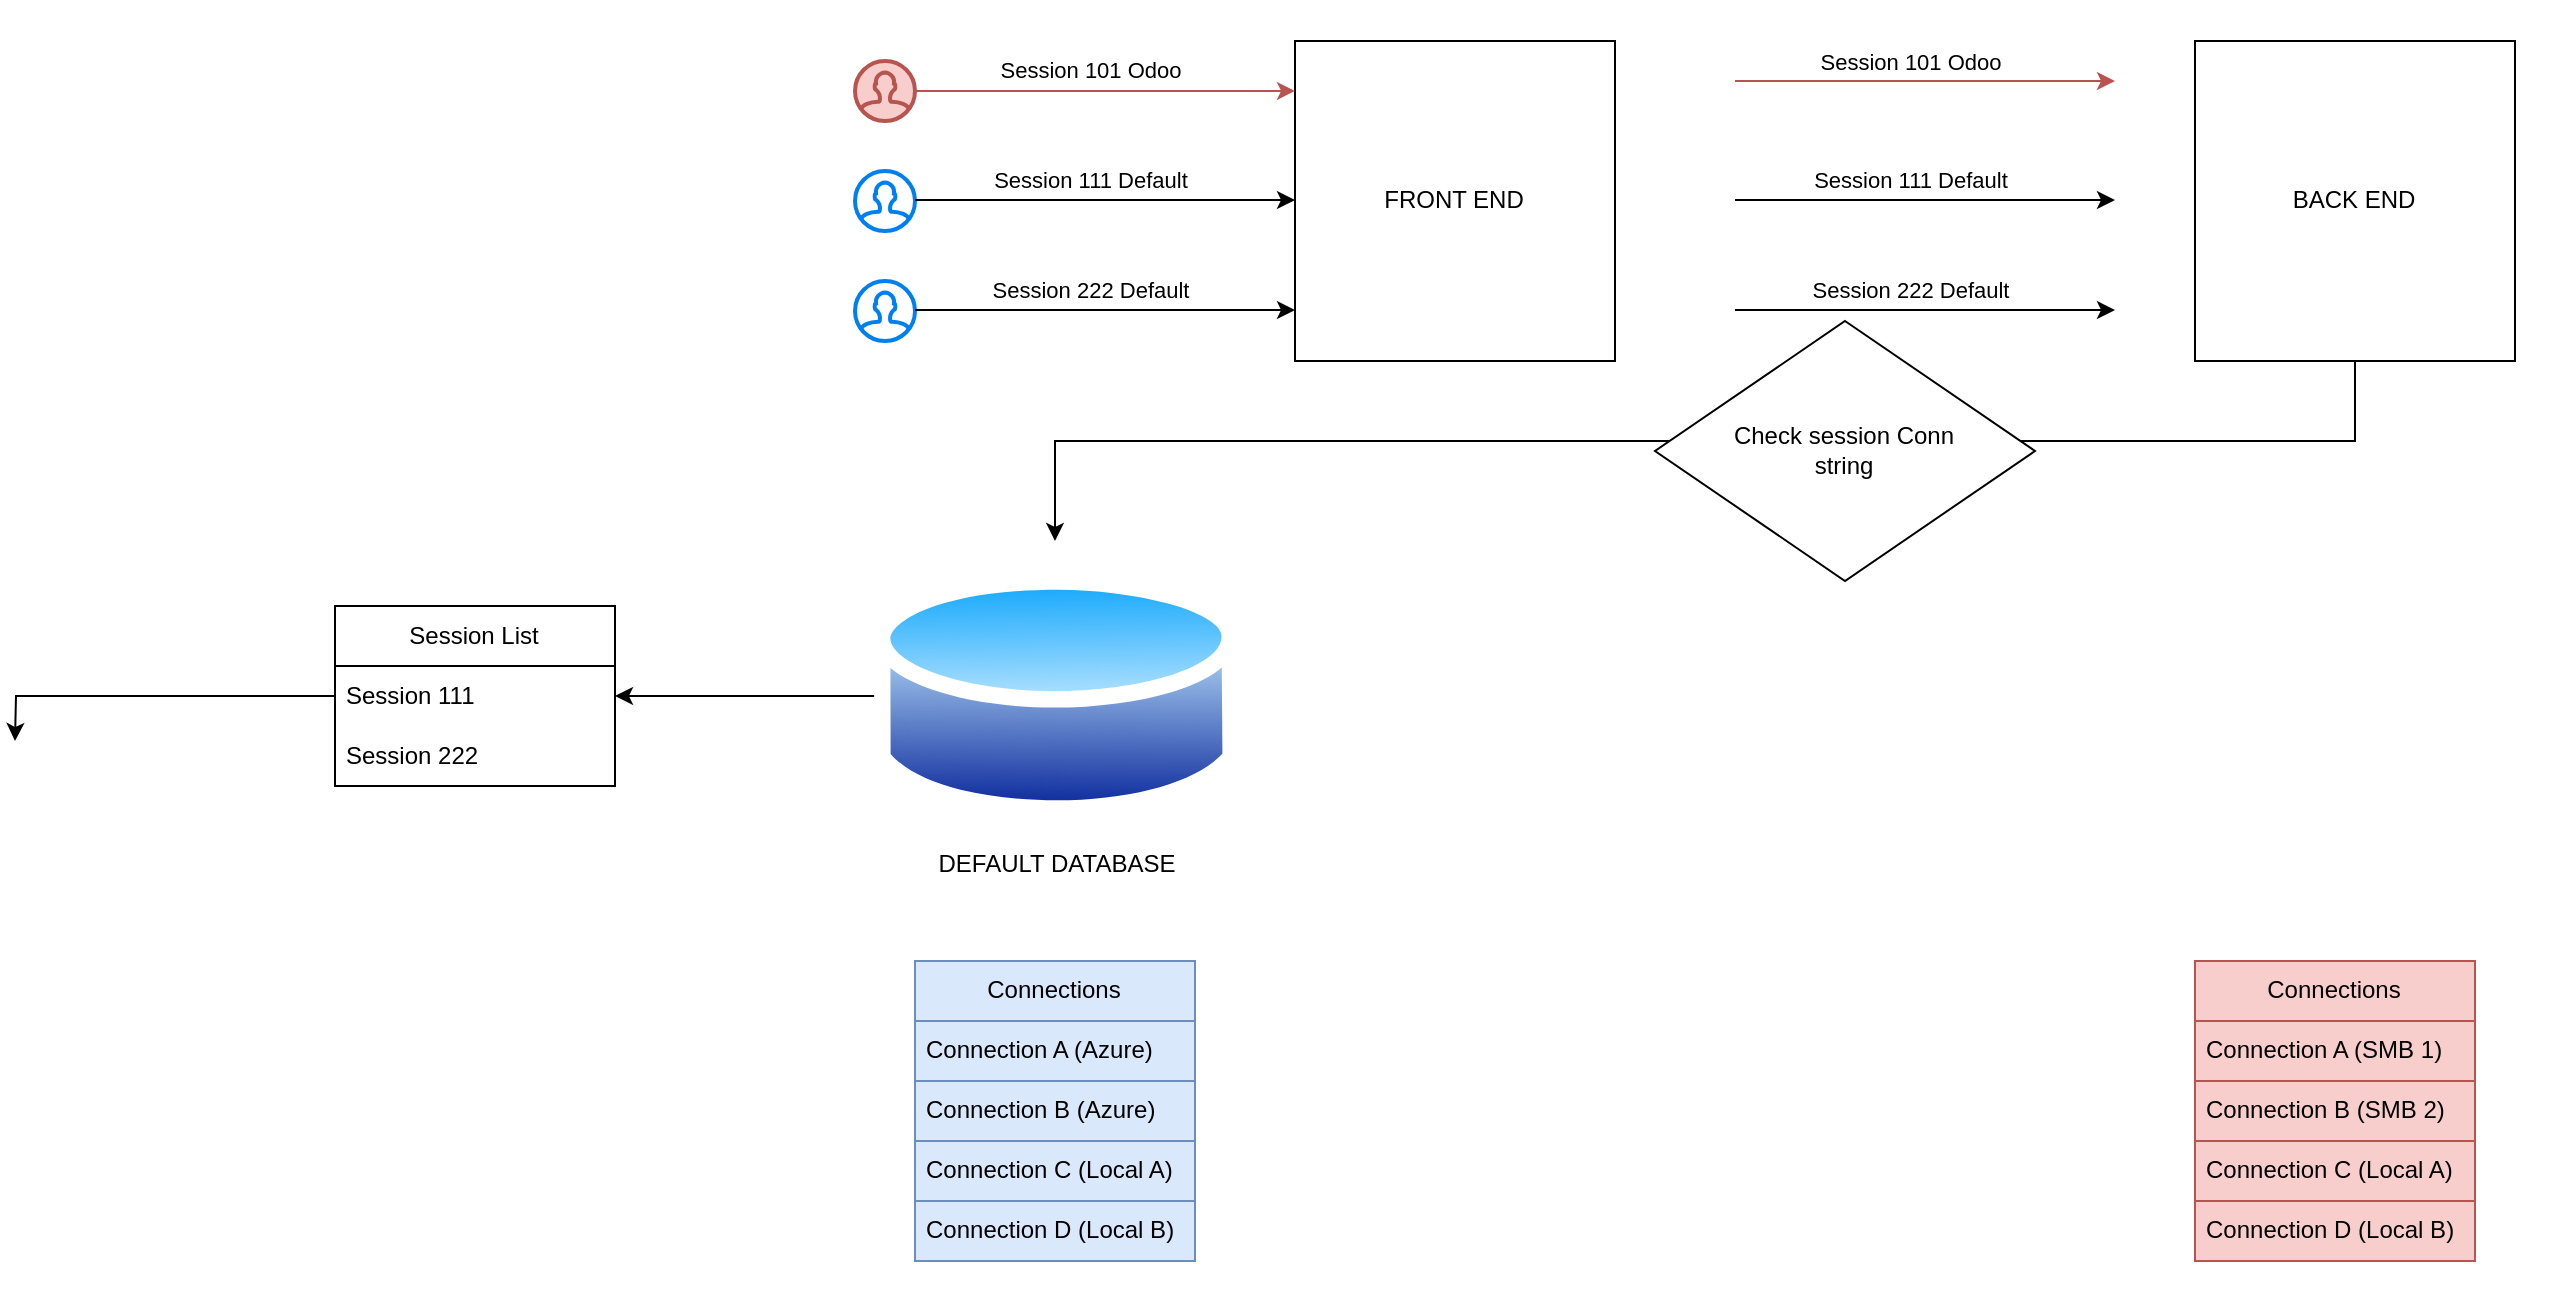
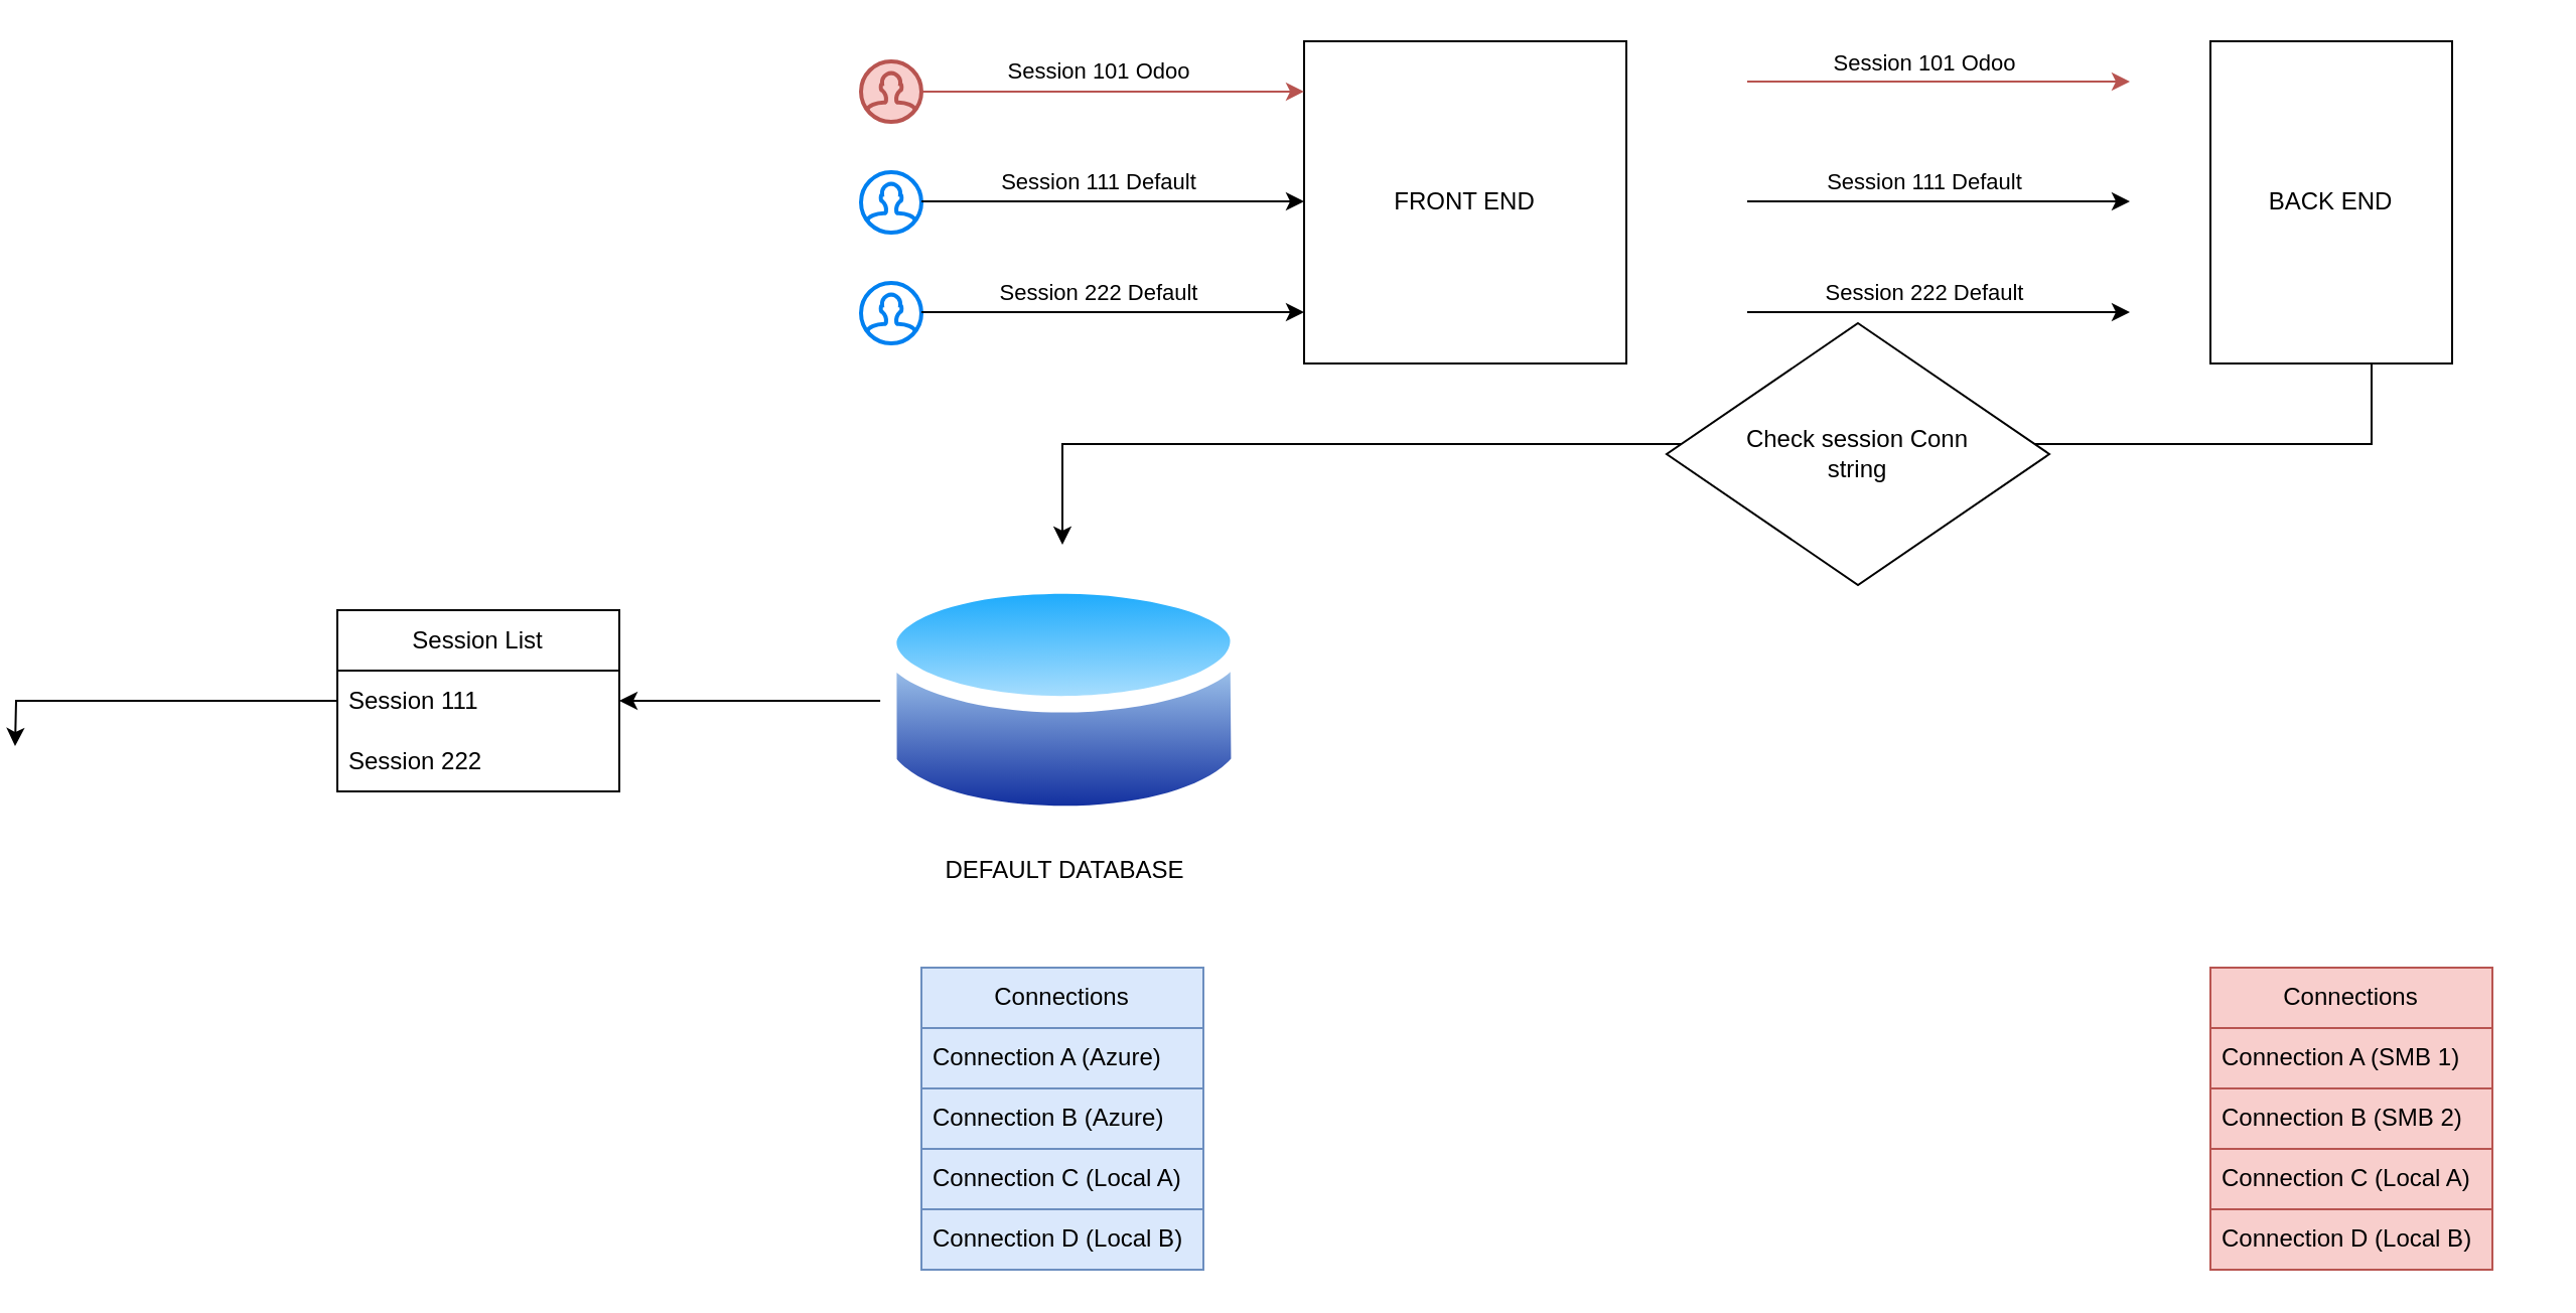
  <mxCell id="0" />
  <mxCell id="1" parent="0" />
  <mxCell id="2" value="FRONT END" style="whiteSpace=wrap;html=1;aspect=fixed;" vertex="1" parent="1"><mxGeometry x="500" y="20" width="160" height="160" as="geometry" /></mxCell>
  <mxCell id="3" value="" style="edgeStyle=orthogonalEdgeStyle;rounded=0;orthogonalLoop=1;jettySize=auto;html=1;entryX=0;entryY=0.156;entryDx=0;entryDy=0;entryPerimeter=0;fillColor=#f8cecc;strokeColor=#b85450;" edge="1" parent="1" source="5" target="2"><mxGeometry relative="1" as="geometry"><mxPoint x="365" y="45" as="targetPoint" /></mxGeometry></mxCell>
  <mxCell id="4" value="Session 101 Odoo" style="edgeLabel;html=1;align=center;verticalAlign=middle;resizable=0;points=[];" vertex="1" connectable="0" parent="3"><mxGeometry x="-0.084" y="10" relative="1" as="geometry"><mxPoint as="offset" /></mxGeometry></mxCell>
  <mxCell id="5" value="" style="html=1;verticalLabelPosition=bottom;align=center;labelBackgroundColor=#ffffff;verticalAlign=top;strokeWidth=2;strokeColor=#b85450;shadow=0;dashed=0;shape=mxgraph.ios7.icons.user;fillColor=#f8cecc;" vertex="1" parent="1"><mxGeometry x="280" y="30" width="30" height="30" as="geometry" /></mxCell>
  <mxCell id="6" value="" style="html=1;verticalLabelPosition=bottom;align=center;labelBackgroundColor=#ffffff;verticalAlign=top;strokeWidth=2;strokeColor=#0080F0;shadow=0;dashed=0;shape=mxgraph.ios7.icons.user;" vertex="1" parent="1"><mxGeometry x="280" y="85" width="30" height="30" as="geometry" /></mxCell>
  <mxCell id="7" value="" style="html=1;verticalLabelPosition=bottom;align=center;labelBackgroundColor=#ffffff;verticalAlign=top;strokeWidth=2;strokeColor=#0080F0;shadow=0;dashed=0;shape=mxgraph.ios7.icons.user;" vertex="1" parent="1"><mxGeometry x="280" y="140" width="30" height="30" as="geometry" /></mxCell>
  <mxCell id="8" value="" style="edgeStyle=orthogonalEdgeStyle;rounded=0;orthogonalLoop=1;jettySize=auto;html=1;entryX=0;entryY=0.156;entryDx=0;entryDy=0;entryPerimeter=0;" edge="1" parent="1"><mxGeometry relative="1" as="geometry"><mxPoint x="310" y="99.5" as="sourcePoint" /><mxPoint x="500" y="99.5" as="targetPoint" /></mxGeometry></mxCell>
  <mxCell id="9" value="Session 111 Default" style="edgeLabel;html=1;align=center;verticalAlign=middle;resizable=0;points=[];" vertex="1" connectable="0" parent="8"><mxGeometry x="-0.084" y="10" relative="1" as="geometry"><mxPoint as="offset" /></mxGeometry></mxCell>
  <mxCell id="10" value="" style="edgeStyle=orthogonalEdgeStyle;rounded=0;orthogonalLoop=1;jettySize=auto;html=1;entryX=0;entryY=0.156;entryDx=0;entryDy=0;entryPerimeter=0;" edge="1" parent="1"><mxGeometry relative="1" as="geometry"><mxPoint x="310" y="154.5" as="sourcePoint" /><mxPoint x="500" y="154.5" as="targetPoint" /></mxGeometry></mxCell>
  <mxCell id="11" value="Session 222 Default" style="edgeLabel;html=1;align=center;verticalAlign=middle;resizable=0;points=[];" vertex="1" connectable="0" parent="10"><mxGeometry x="-0.084" y="10" relative="1" as="geometry"><mxPoint as="offset" /></mxGeometry></mxCell>
  <mxCell id="12" style="edgeStyle=orthogonalEdgeStyle;rounded=0;orthogonalLoop=1;jettySize=auto;html=1;" edge="1" parent="1" source="13"><mxGeometry relative="1" as="geometry"><mxPoint x="380" y="270" as="targetPoint" /><Array as="points"><mxPoint x="1030" y="220" /><mxPoint x="380" y="220" /><mxPoint x="380" y="270" /></Array></mxGeometry></mxCell>
- <mxCell id="13" value="BACK END" style="whiteSpace=wrap;html=1;aspect=fixed;" vertex="1" parent="1"><mxGeometry x="950" y="20" width="160" height="160" as="geometry" /></mxCell>
+ <mxCell id="13" value="BACK END" style="whiteSpace=wrap;html=1;aspect=fixed;" vertex="1" parent="1"><mxGeometry x="950" y="20" width="120" height="160" as="geometry" /></mxCell>
  <mxCell id="14" value="" style="edgeStyle=orthogonalEdgeStyle;rounded=0;orthogonalLoop=1;jettySize=auto;html=1;entryX=0;entryY=0.156;entryDx=0;entryDy=0;entryPerimeter=0;fillColor=#f8cecc;strokeColor=#b85450;" edge="1" parent="1"><mxGeometry relative="1" as="geometry"><mxPoint x="720" y="40" as="sourcePoint" /><mxPoint x="910" y="40" as="targetPoint" /></mxGeometry></mxCell>
  <mxCell id="15" value="Session 101 Odoo" style="edgeLabel;html=1;align=center;verticalAlign=middle;resizable=0;points=[];" vertex="1" connectable="0" parent="14"><mxGeometry x="-0.084" y="10" relative="1" as="geometry"><mxPoint as="offset" /></mxGeometry></mxCell>
  <mxCell id="16" value="" style="edgeStyle=orthogonalEdgeStyle;rounded=0;orthogonalLoop=1;jettySize=auto;html=1;entryX=0;entryY=0.156;entryDx=0;entryDy=0;entryPerimeter=0;" edge="1" parent="1"><mxGeometry relative="1" as="geometry"><mxPoint x="720" y="99.5" as="sourcePoint" /><mxPoint x="910" y="99.5" as="targetPoint" /></mxGeometry></mxCell>
  <mxCell id="17" value="Session 111 Default" style="edgeLabel;html=1;align=center;verticalAlign=middle;resizable=0;points=[];" vertex="1" connectable="0" parent="16"><mxGeometry x="-0.084" y="10" relative="1" as="geometry"><mxPoint as="offset" /></mxGeometry></mxCell>
  <mxCell id="18" value="" style="edgeStyle=orthogonalEdgeStyle;rounded=0;orthogonalLoop=1;jettySize=auto;html=1;entryX=0;entryY=0.156;entryDx=0;entryDy=0;entryPerimeter=0;" edge="1" parent="1"><mxGeometry relative="1" as="geometry"><mxPoint x="720" y="154.5" as="sourcePoint" /><mxPoint x="910" y="154.5" as="targetPoint" /></mxGeometry></mxCell>
  <mxCell id="19" value="Session 222 Default" style="edgeLabel;html=1;align=center;verticalAlign=middle;resizable=0;points=[];" vertex="1" connectable="0" parent="18"><mxGeometry x="-0.084" y="10" relative="1" as="geometry"><mxPoint as="offset" /></mxGeometry></mxCell>
  <mxCell id="20" style="edgeStyle=orthogonalEdgeStyle;rounded=0;orthogonalLoop=1;jettySize=auto;html=1;entryX=1;entryY=0.5;entryDx=0;entryDy=0;" edge="1" parent="1" source="21" target="34"><mxGeometry relative="1" as="geometry" /></mxCell>
  <mxCell id="21" value="DEFAULT DATABASE" style="image;aspect=fixed;perimeter=ellipsePerimeter;html=1;align=center;shadow=0;dashed=0;spacingTop=3;image=img/lib/active_directory/database.svg;" vertex="1" parent="1"><mxGeometry x="290" y="280" width="182.43" height="135" as="geometry" /></mxCell>
  <mxCell id="22" value="Connections" style="swimlane;fontStyle=0;childLayout=stackLayout;horizontal=1;startSize=30;horizontalStack=0;resizeParent=1;resizeParentMax=0;resizeLast=0;collapsible=1;marginBottom=0;whiteSpace=wrap;html=1;fillColor=#dae8fc;strokeColor=#6c8ebf;" vertex="1" parent="1"><mxGeometry x="310" y="480" width="140" height="150" as="geometry" /></mxCell>
  <mxCell id="23" value="Connection A (Azure)" style="text;strokeColor=#6c8ebf;fillColor=#dae8fc;align=left;verticalAlign=middle;spacingLeft=4;spacingRight=4;overflow=hidden;points=[[0,0.5],[1,0.5]];portConstraint=eastwest;rotatable=0;whiteSpace=wrap;html=1;" vertex="1" parent="22"><mxGeometry y="30" width="140" height="30" as="geometry" /></mxCell>
  <mxCell id="24" value="Connection B (Azure)" style="text;strokeColor=#6c8ebf;fillColor=#dae8fc;align=left;verticalAlign=middle;spacingLeft=4;spacingRight=4;overflow=hidden;points=[[0,0.5],[1,0.5]];portConstraint=eastwest;rotatable=0;whiteSpace=wrap;html=1;" vertex="1" parent="22"><mxGeometry y="60" width="140" height="30" as="geometry" /></mxCell>
  <mxCell id="25" value="Connection C (Local A)" style="text;strokeColor=#6c8ebf;fillColor=#dae8fc;align=left;verticalAlign=middle;spacingLeft=4;spacingRight=4;overflow=hidden;points=[[0,0.5],[1,0.5]];portConstraint=eastwest;rotatable=0;whiteSpace=wrap;html=1;" vertex="1" parent="22"><mxGeometry y="90" width="140" height="30" as="geometry" /></mxCell>
  <mxCell id="26" value="Connection D (Local B)" style="text;strokeColor=#6c8ebf;fillColor=#dae8fc;align=left;verticalAlign=middle;spacingLeft=4;spacingRight=4;overflow=hidden;points=[[0,0.5],[1,0.5]];portConstraint=eastwest;rotatable=0;whiteSpace=wrap;html=1;" vertex="1" parent="22"><mxGeometry y="120" width="140" height="30" as="geometry" /></mxCell>
  <mxCell id="27" value="Connections" style="swimlane;fontStyle=0;childLayout=stackLayout;horizontal=1;startSize=30;horizontalStack=0;resizeParent=1;resizeParentMax=0;resizeLast=0;collapsible=1;marginBottom=0;whiteSpace=wrap;html=1;fillColor=#f8cecc;strokeColor=#b85450;" vertex="1" parent="1"><mxGeometry x="950" y="480" width="140" height="150" as="geometry" /></mxCell>
  <mxCell id="28" value="Connection A (SMB 1)" style="text;strokeColor=#b85450;fillColor=#f8cecc;align=left;verticalAlign=middle;spacingLeft=4;spacingRight=4;overflow=hidden;points=[[0,0.5],[1,0.5]];portConstraint=eastwest;rotatable=0;whiteSpace=wrap;html=1;" vertex="1" parent="27"><mxGeometry y="30" width="140" height="30" as="geometry" /></mxCell>
  <mxCell id="29" value="Connection B (SMB 2)" style="text;strokeColor=#b85450;fillColor=#f8cecc;align=left;verticalAlign=middle;spacingLeft=4;spacingRight=4;overflow=hidden;points=[[0,0.5],[1,0.5]];portConstraint=eastwest;rotatable=0;whiteSpace=wrap;html=1;" vertex="1" parent="27"><mxGeometry y="60" width="140" height="30" as="geometry" /></mxCell>
  <mxCell id="30" value="Connection C (Local A)" style="text;strokeColor=#b85450;fillColor=#f8cecc;align=left;verticalAlign=middle;spacingLeft=4;spacingRight=4;overflow=hidden;points=[[0,0.5],[1,0.5]];portConstraint=eastwest;rotatable=0;whiteSpace=wrap;html=1;" vertex="1" parent="27"><mxGeometry y="90" width="140" height="30" as="geometry" /></mxCell>
  <mxCell id="31" value="Connection D (Local B)" style="text;strokeColor=#b85450;fillColor=#f8cecc;align=left;verticalAlign=middle;spacingLeft=4;spacingRight=4;overflow=hidden;points=[[0,0.5],[1,0.5]];portConstraint=eastwest;rotatable=0;whiteSpace=wrap;html=1;" vertex="1" parent="27"><mxGeometry y="120" width="140" height="30" as="geometry" /></mxCell>
  <mxCell id="32" value="Session List" style="swimlane;fontStyle=0;childLayout=stackLayout;horizontal=1;startSize=30;horizontalStack=0;resizeParent=1;resizeParentMax=0;resizeLast=0;collapsible=1;marginBottom=0;whiteSpace=wrap;html=1;" vertex="1" parent="1"><mxGeometry x="20" y="302.5" width="140" height="90" as="geometry" /></mxCell>
  <mxCell id="33" style="edgeStyle=orthogonalEdgeStyle;rounded=0;orthogonalLoop=1;jettySize=auto;html=1;exitX=0;exitY=0.5;exitDx=0;exitDy=0;" edge="1" parent="32" source="34"><mxGeometry relative="1" as="geometry"><mxPoint x="-160" y="67.5" as="targetPoint" /></mxGeometry></mxCell>
  <mxCell id="34" value="Session 111" style="text;strokeColor=none;fillColor=none;align=left;verticalAlign=middle;spacingLeft=4;spacingRight=4;overflow=hidden;points=[[0,0.5],[1,0.5]];portConstraint=eastwest;rotatable=0;whiteSpace=wrap;html=1;" vertex="1" parent="32"><mxGeometry y="30" width="140" height="30" as="geometry" /></mxCell>
  <mxCell id="35" value="Session 222" style="text;strokeColor=none;fillColor=none;align=left;verticalAlign=middle;spacingLeft=4;spacingRight=4;overflow=hidden;points=[[0,0.5],[1,0.5]];portConstraint=eastwest;rotatable=0;whiteSpace=wrap;html=1;" vertex="1" parent="32"><mxGeometry y="60" width="140" height="30" as="geometry" /></mxCell>
  <mxCell id="36" value="Check session Conn&lt;br&gt;string" style="rhombus;whiteSpace=wrap;html=1;" vertex="1" parent="1"><mxGeometry x="680" y="160" width="190" height="130" as="geometry" /></mxCell>
